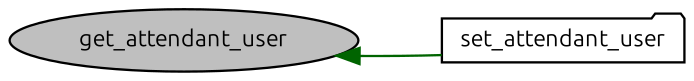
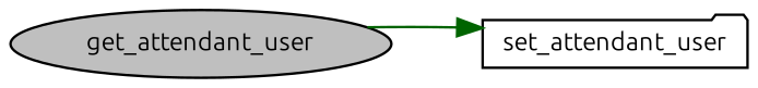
  digraph {
    rankdir=LR
    fontname=Ubuntu
    node [color=black fontname=Ubuntu fontsize=10 style=filled]
    n1 [fillcolor=grey75 fontcolor=black height=0.2 label=get_attendant_user shape=ellipse width=0.4]
    n2 [fillcolor=white height=0.2 label=set_attendant_user shape=folder width=0.4]
-   n1 -> n2 [color=darkgreen dir=back fontname=Ubuntu fontsize=10 labelfontname=Helvetica labelfontsize=10 style=solid]
+   n2 -> n1 [color=darkgreen dir=back fontname=Ubuntu fontsize=10 labelfontname=Helvetica labelfontsize=10 style=solid]
  }
